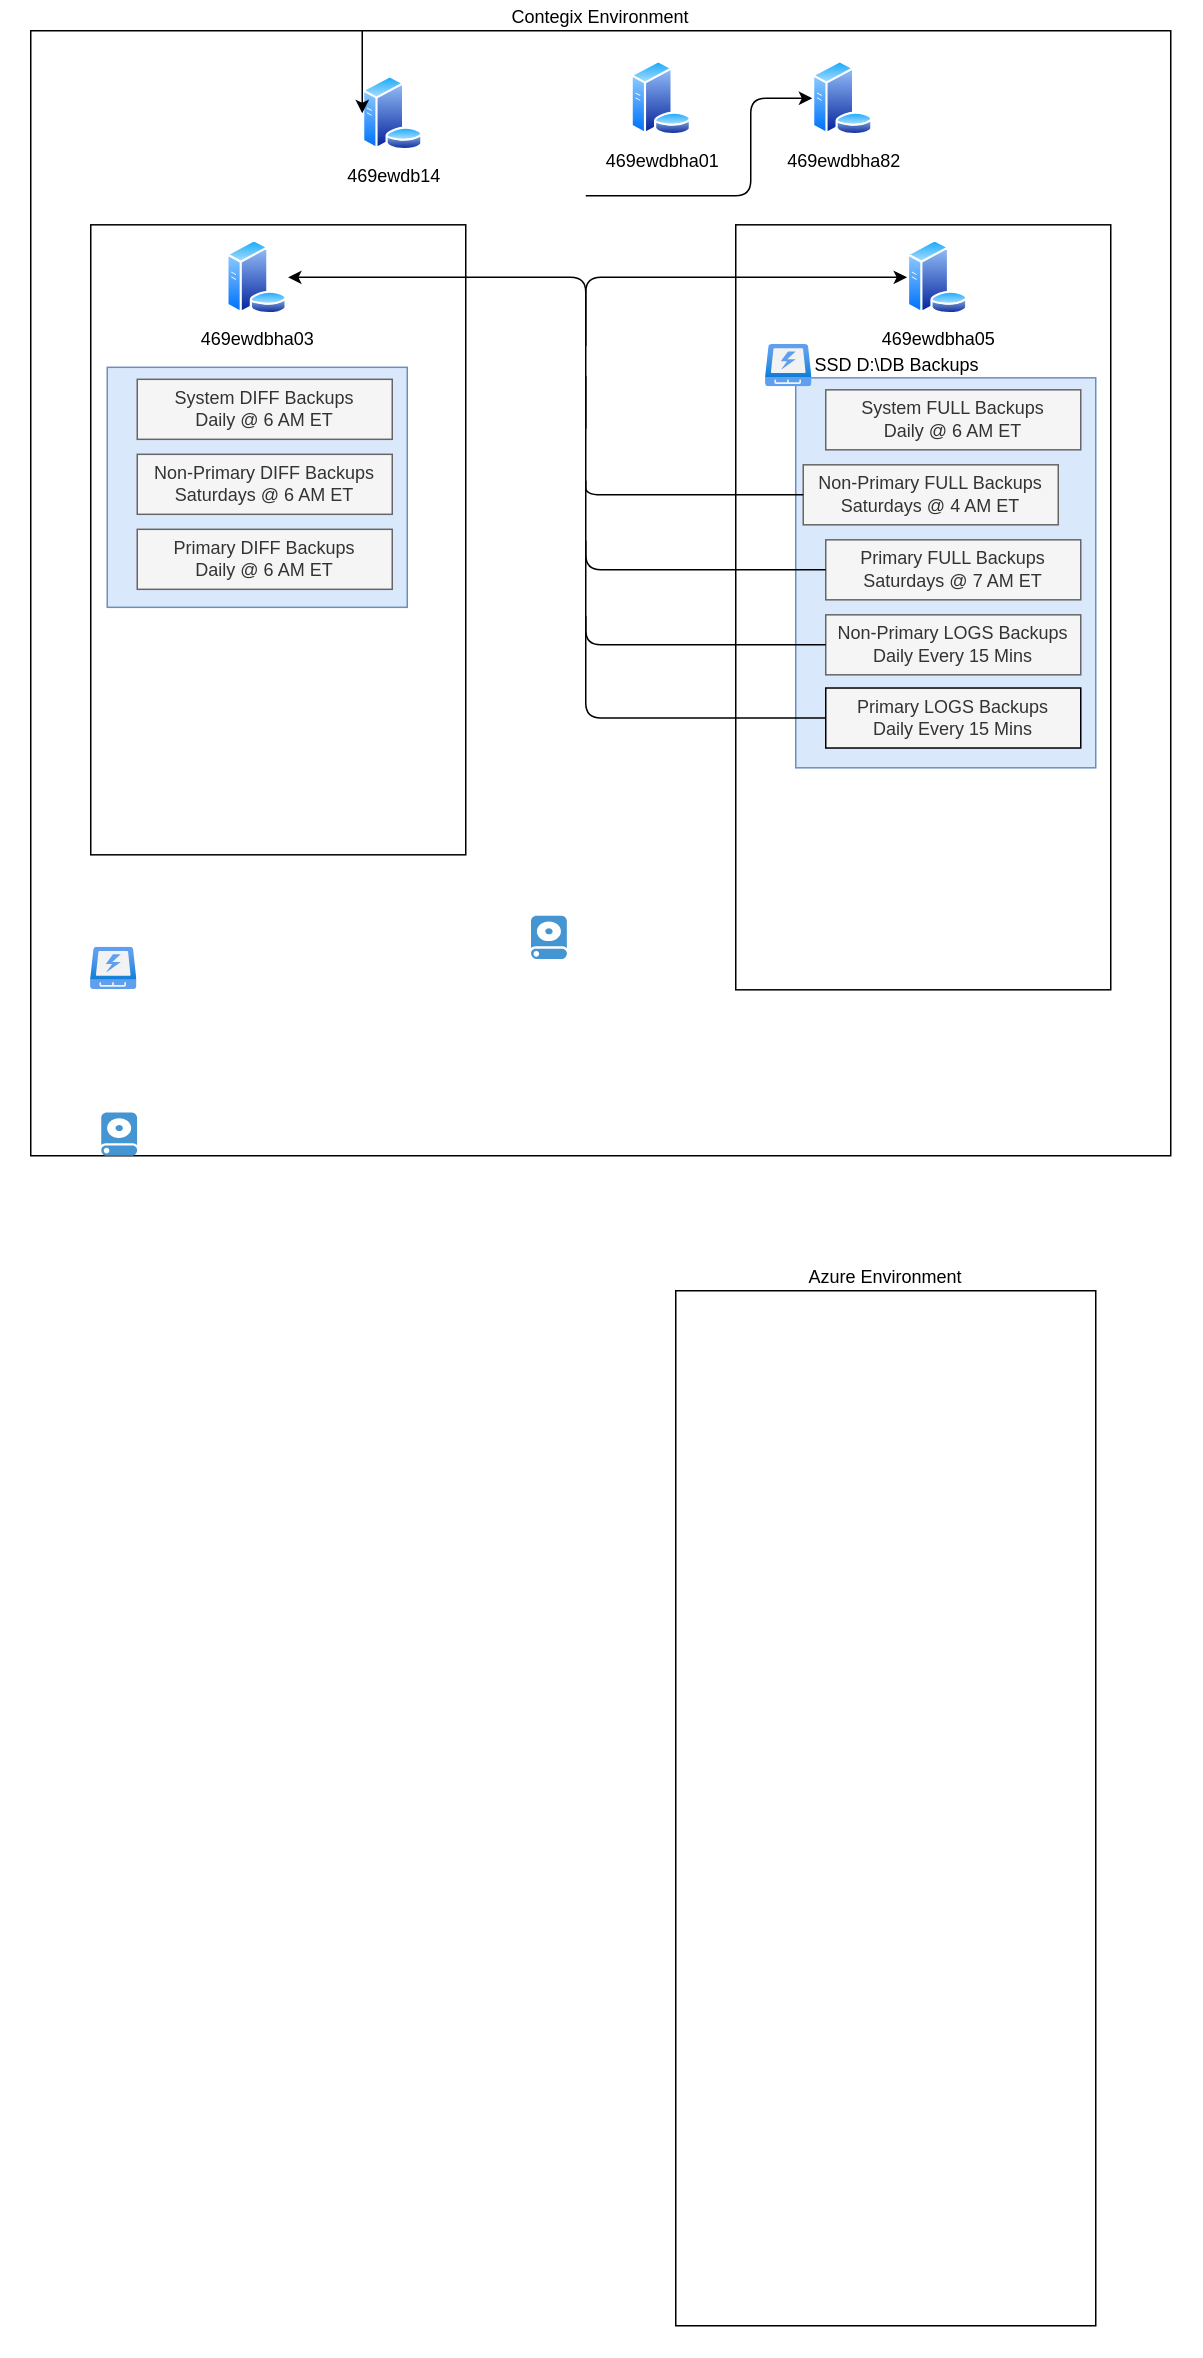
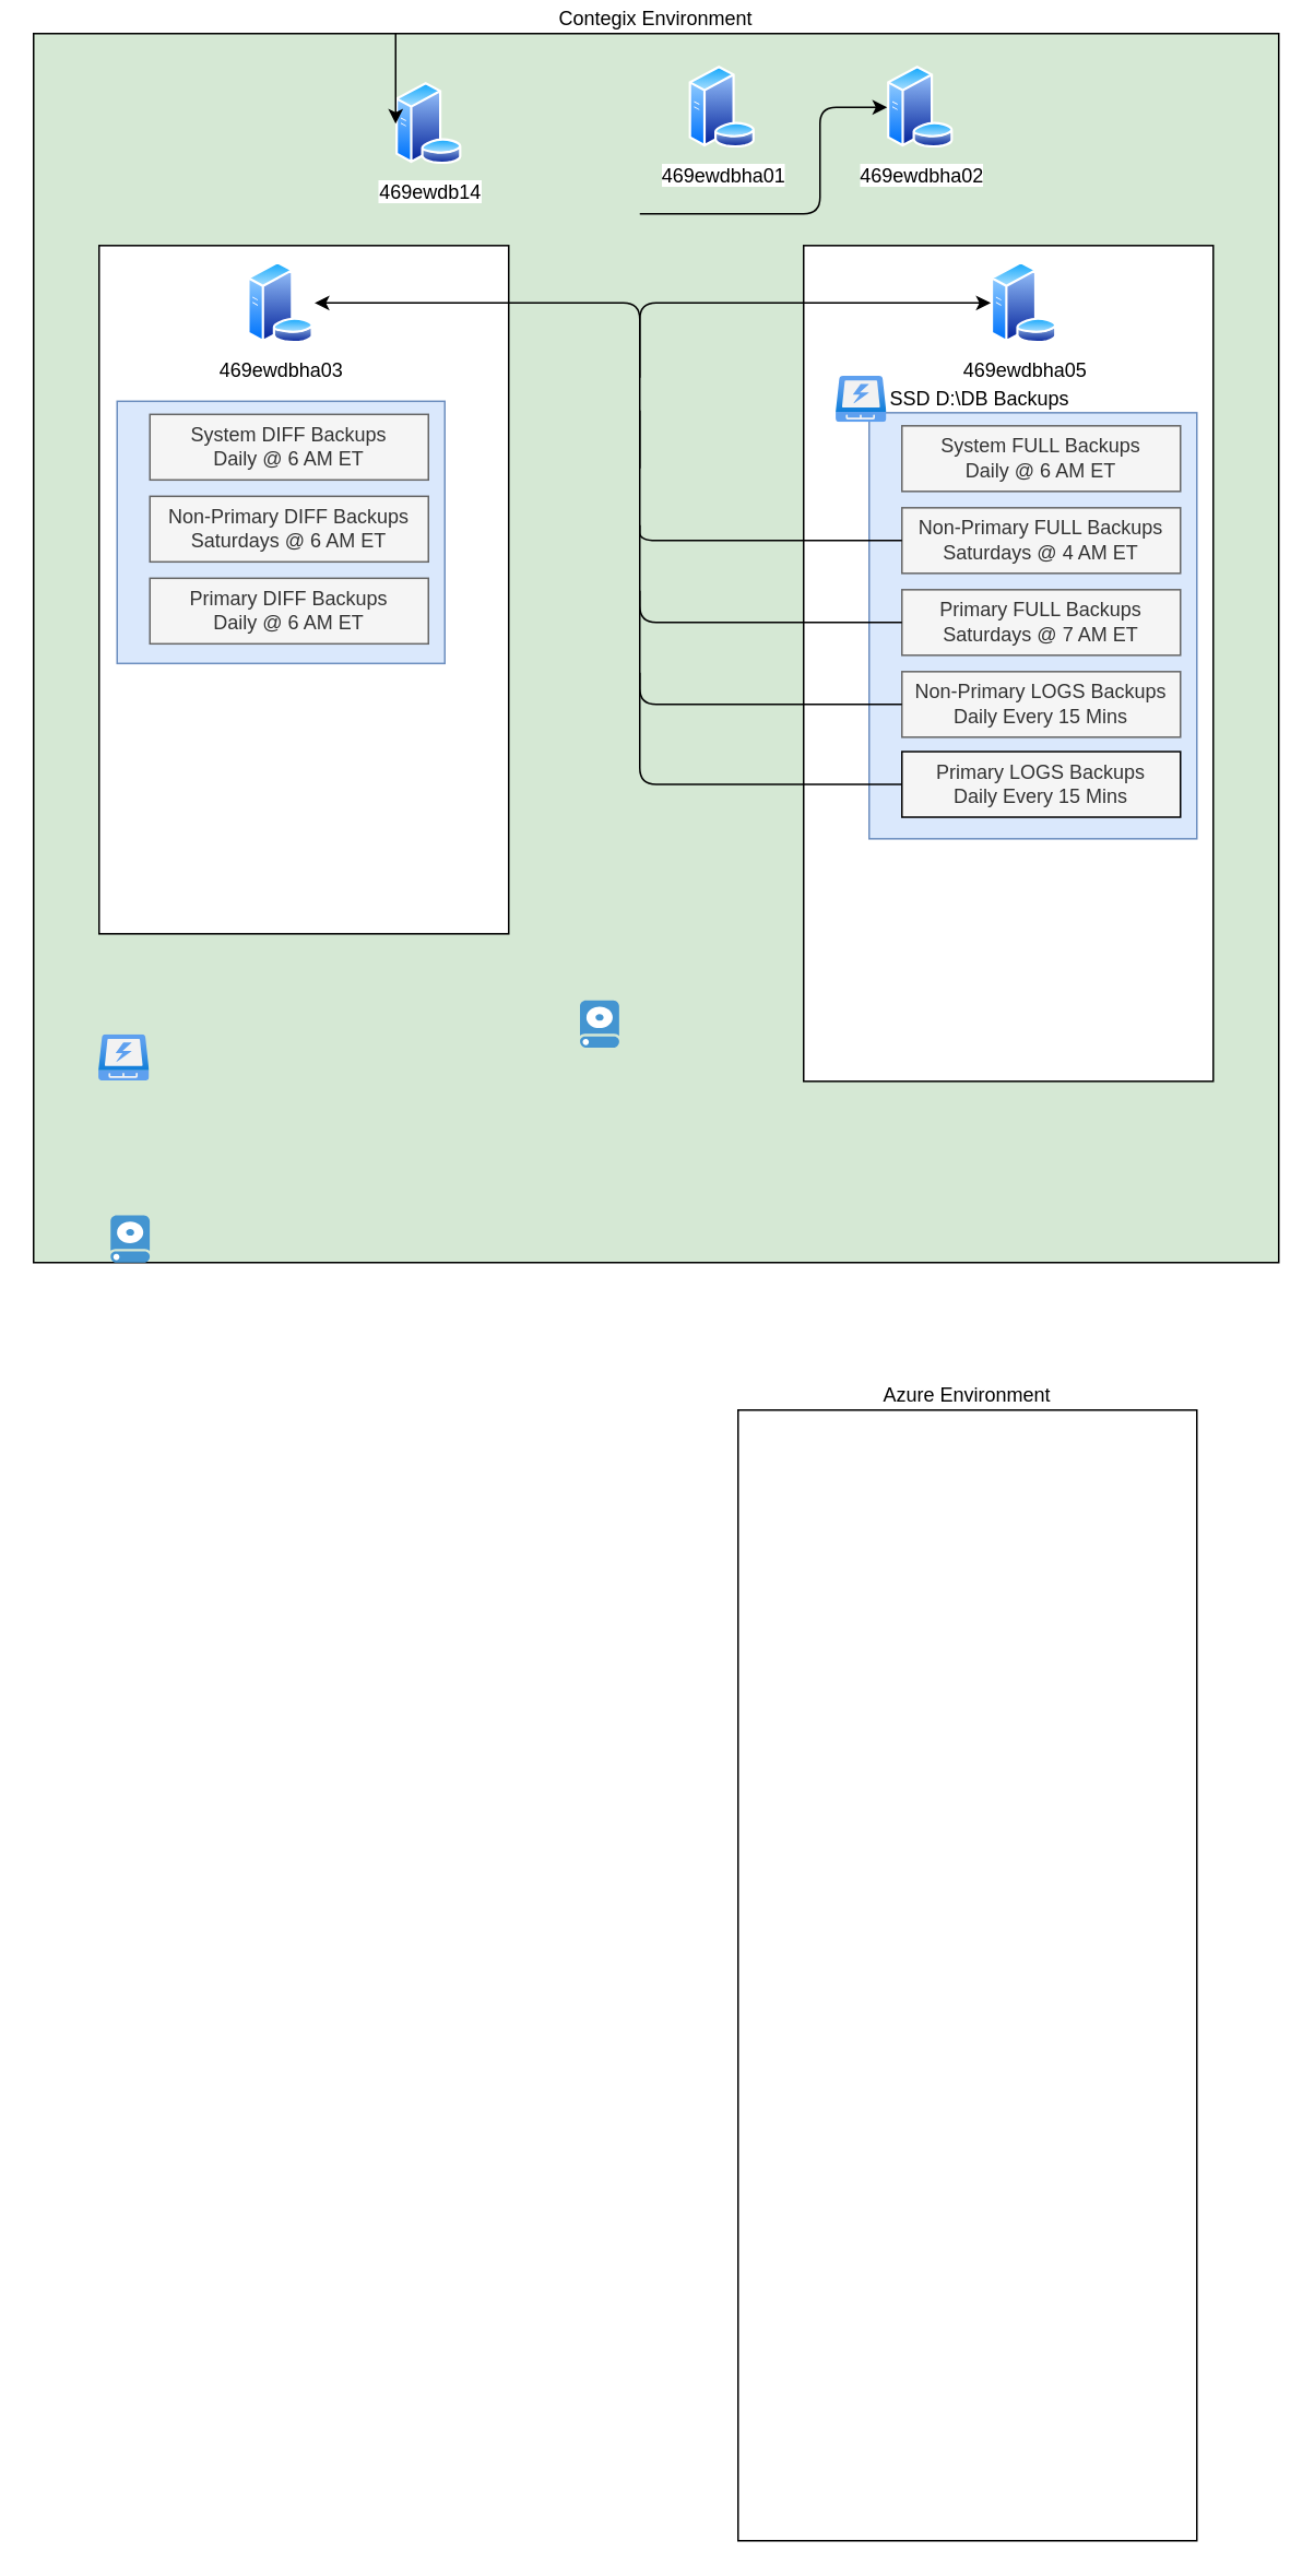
  <mxCell id="0" />
  <mxCell id="1" parent="0" />
  <mxCell id="2" value="Azure Environment" style="rounded=0;whiteSpace=wrap;html=1;labelPosition=center;verticalLabelPosition=top;align=center;verticalAlign=bottom;" parent="1" vertex="1"><mxGeometry x="450" y="860" width="280" height="690" as="geometry" /></mxCell>
- <mxCell id="3" value="Contegix Environment" style="rounded=0;whiteSpace=wrap;html=1;labelPosition=center;verticalLabelPosition=top;align=center;verticalAlign=bottom;" parent="1" vertex="1"><mxGeometry x="20" y="20" width="760" height="750" as="geometry" /></mxCell>
+ <mxCell id="3" value="Contegix Environment" style="rounded=0;whiteSpace=wrap;html=1;labelPosition=center;verticalLabelPosition=top;align=center;verticalAlign=bottom;fillColor=#d5e8d4;" parent="1" vertex="1"><mxGeometry x="20" y="20" width="760" height="750" as="geometry" /></mxCell>
  <mxCell id="4" value="469ewdb14" style="aspect=fixed;perimeter=ellipsePerimeter;html=1;align=center;shadow=0;dashed=0;spacingTop=3;image;image=img/lib/active_directory/database_server.svg;" parent="1" vertex="1"><mxGeometry x="241" y="50" width="41" height="50" as="geometry" /></mxCell>
- <mxCell id="5" value="469ewdbha82" style="aspect=fixed;perimeter=ellipsePerimeter;html=1;align=center;shadow=0;dashed=0;spacingTop=3;image;image=img/lib/active_directory/database_server.svg;" parent="1" vertex="1"><mxGeometry x="541" y="40" width="41" height="50" as="geometry" /></mxCell>
+ <mxCell id="5" value="469ewdbha02" style="aspect=fixed;perimeter=ellipsePerimeter;html=1;align=center;shadow=0;dashed=0;spacingTop=3;image;image=img/lib/active_directory/database_server.svg;" parent="1" vertex="1"><mxGeometry x="541" y="40" width="41" height="50" as="geometry" /></mxCell>
  <mxCell id="6" value="469ewdbha01" style="aspect=fixed;perimeter=ellipsePerimeter;html=1;align=center;shadow=0;dashed=0;spacingTop=3;image;image=img/lib/active_directory/database_server.svg;" parent="1" vertex="1"><mxGeometry x="420" y="40" width="41" height="50" as="geometry" /></mxCell>
  <mxCell id="7" value="" style="rounded=0;whiteSpace=wrap;html=1;" parent="1" vertex="1"><mxGeometry x="490" y="149.38" width="250" height="510" as="geometry" /></mxCell>
  <mxCell id="8" value="" style="rounded=0;whiteSpace=wrap;html=1;" parent="1" vertex="1"><mxGeometry x="60" y="149.38" width="250" height="420" as="geometry" /></mxCell>
  <mxCell id="9" value="469ewdbha05" style="aspect=fixed;perimeter=ellipsePerimeter;html=1;align=center;shadow=0;dashed=0;spacingTop=3;image;image=img/lib/active_directory/database_server.svg;labelBackgroundColor=none;labelBorderColor=none;" parent="1" vertex="1"><mxGeometry x="604.25" y="159.38" width="41" height="50" as="geometry" /></mxCell>
  <mxCell id="10" value="469ewdbha03" style="aspect=fixed;perimeter=ellipsePerimeter;html=1;align=center;shadow=0;dashed=0;spacingTop=3;image;image=img/lib/active_directory/database_server.svg;" parent="1" vertex="1"><mxGeometry x="150.5" y="159.38" width="41" height="50" as="geometry" /></mxCell>
  <mxCell id="11" value="" style="shadow=0;dashed=0;html=1;strokeColor=none;fillColor=#4495D1;labelPosition=center;verticalLabelPosition=bottom;verticalAlign=top;align=center;outlineConnect=0;shape=mxgraph.veeam.2d.hard_drive;" parent="1" vertex="1"><mxGeometry x="353.5" y="610" width="24" height="28.8" as="geometry" /></mxCell>
  <mxCell id="12" value="" style="aspect=fixed;html=1;points=[];align=center;image;fontSize=12;image=img/lib/azure2/general/SSD.svg;" parent="1" vertex="1"><mxGeometry x="60" y="631.2" width="31" height="28.18" as="geometry" /></mxCell>
  <mxCell id="13" value="" style="shadow=0;dashed=0;html=1;strokeColor=none;fillColor=#4495D1;labelPosition=center;verticalLabelPosition=bottom;verticalAlign=top;align=center;outlineConnect=0;shape=mxgraph.veeam.2d.hard_drive;" parent="1" vertex="1"><mxGeometry x="67" y="741.2" width="24" height="28.8" as="geometry" /></mxCell>
  <mxCell id="14" value="" style="rounded=0;whiteSpace=wrap;html=1;labelBackgroundColor=none;strokeColor=#6c8ebf;fillColor=#dae8fc;" parent="1" vertex="1"><mxGeometry x="530" y="251.38" width="200" height="260" as="geometry" /></mxCell>
  <mxCell id="15" value="System FULL Backups&lt;br&gt;Daily @ 6 AM ET" style="text;html=1;strokeColor=#666666;fillColor=#f5f5f5;align=center;verticalAlign=middle;whiteSpace=wrap;rounded=0;labelBackgroundColor=none;spacing=2;fontColor=#333333;labelBorderColor=none;" parent="1" vertex="1"><mxGeometry x="550" y="259.38" width="170" height="40" as="geometry" /></mxCell>
- <mxCell id="16" value="Non-Primary FULL Backups&lt;br&gt;Saturdays @ 4 AM ET" style="text;html=1;strokeColor=#666666;fillColor=#f5f5f5;align=center;verticalAlign=middle;whiteSpace=wrap;rounded=0;labelBackgroundColor=none;spacing=2;labelBorderColor=none;fontColor=#333333;" parent="1" vertex="1"><mxGeometry x="535" y="309.38" width="170" height="40" as="geometry" /></mxCell>
+ <mxCell id="16" value="Non-Primary FULL Backups&lt;br&gt;Saturdays @ 4 AM ET" style="text;html=1;strokeColor=#666666;fillColor=#f5f5f5;align=center;verticalAlign=middle;whiteSpace=wrap;rounded=0;labelBackgroundColor=none;spacing=2;labelBorderColor=none;fontColor=#333333;" parent="1" vertex="1"><mxGeometry x="550" y="309.38" width="170" height="40" as="geometry" /></mxCell>
  <mxCell id="17" value="Primary FULL Backups&lt;br&gt;Saturdays @ 7 AM ET" style="text;html=1;strokeColor=#666666;fillColor=#f5f5f5;align=center;verticalAlign=middle;whiteSpace=wrap;rounded=0;labelBackgroundColor=none;spacing=2;labelBorderColor=none;fontColor=#333333;" parent="1" vertex="1"><mxGeometry x="550" y="359.38" width="170" height="40" as="geometry" /></mxCell>
  <mxCell id="18" value="Non-Primary LOGS Backups&lt;br&gt;Daily Every 15 Mins" style="text;html=1;strokeColor=#666666;fillColor=#f5f5f5;align=center;verticalAlign=middle;whiteSpace=wrap;rounded=0;labelBackgroundColor=none;spacing=2;labelBorderColor=none;fontColor=#333333;" parent="1" vertex="1"><mxGeometry x="550" y="409.38" width="170" height="40" as="geometry" /></mxCell>
  <mxCell id="19" value="Primary LOGS Backups&lt;br&gt;Daily Every 15 Mins" style="text;html=1;strokeColor=default;fillColor=#f5f5f5;align=center;verticalAlign=middle;whiteSpace=wrap;rounded=0;labelBackgroundColor=none;spacing=2;padding-6;labelBorderColor=none;fontColor=#333333;" parent="1" vertex="1"><mxGeometry x="550" y="458.18" width="170" height="40" as="geometry" /></mxCell>
  <mxCell id="20" value="" style="edgeStyle=elbowEdgeStyle;elbow=horizontal;endArrow=classic;html=1;entryX=0;entryY=0.5;entryDx=0;entryDy=0;" parent="1" source="3" target="4" edge="1"><mxGeometry width="50" height="50" relative="1" as="geometry"><mxPoint x="250" y="220" as="sourcePoint" /><mxPoint x="80" y="140" as="targetPoint" /><Array as="points"><mxPoint x="130" y="180" /></Array></mxGeometry></mxCell>
  <mxCell id="21" value="" style="edgeStyle=segmentEdgeStyle;endArrow=none;html=1;exitX=0;exitY=0.5;exitDx=0;exitDy=0;endFill=0;" parent="1" source="16" edge="1"><mxGeometry width="50" height="50" relative="1" as="geometry"><mxPoint x="370" y="420" as="sourcePoint" /><mxPoint x="390" y="320" as="targetPoint" /><Array as="points"><mxPoint x="390" y="329" /><mxPoint x="390" y="320" /></Array></mxGeometry></mxCell>
  <mxCell id="22" value="" style="edgeStyle=segmentEdgeStyle;endArrow=classic;html=1;entryX=0;entryY=0.5;entryDx=0;entryDy=0;" parent="1" target="9" edge="1"><mxGeometry width="50" height="50" relative="1" as="geometry"><mxPoint x="390" y="230" as="sourcePoint" /><mxPoint x="420" y="370" as="targetPoint" /><Array as="points"><mxPoint x="390" y="184" /></Array></mxGeometry></mxCell>
  <mxCell id="23" value="" style="edgeStyle=elbowEdgeStyle;elbow=horizontal;endArrow=classic;html=1;entryX=0;entryY=0.5;entryDx=0;entryDy=0;" parent="1" target="5" edge="1"><mxGeometry width="50" height="50" relative="1" as="geometry"><mxPoint x="390" y="130" as="sourcePoint" /><mxPoint x="320" y="200" as="targetPoint" /><Array as="points"><mxPoint x="500" y="110" /><mxPoint x="360" y="190" /></Array></mxGeometry></mxCell>
  <mxCell id="24" value="" style="edgeStyle=segmentEdgeStyle;endArrow=none;html=1;exitX=0;exitY=0.5;exitDx=0;exitDy=0;endFill=0;" parent="1" source="17" edge="1"><mxGeometry width="50" height="50" relative="1" as="geometry"><mxPoint x="240" y="490" as="sourcePoint" /><mxPoint x="390" y="250" as="targetPoint" /></mxGeometry></mxCell>
  <mxCell id="25" value="" style="edgeStyle=segmentEdgeStyle;endArrow=none;html=1;exitX=0;exitY=0.5;exitDx=0;exitDy=0;endFill=0;" parent="1" source="18" edge="1"><mxGeometry width="50" height="50" relative="1" as="geometry"><mxPoint x="250" y="600" as="sourcePoint" /><mxPoint x="390" y="410" as="targetPoint" /></mxGeometry></mxCell>
  <mxCell id="26" value="" style="edgeStyle=segmentEdgeStyle;endArrow=none;html=1;exitX=0;exitY=0.5;exitDx=0;exitDy=0;endFill=0;" parent="1" source="19" edge="1"><mxGeometry width="50" height="50" relative="1" as="geometry"><mxPoint x="240" y="700" as="sourcePoint" /><mxPoint x="390" y="360" as="targetPoint" /></mxGeometry></mxCell>
  <mxCell id="27" value="SSD D:\DB Backups" style="aspect=fixed;html=1;points=[];align=left;image;fontSize=12;image=img/lib/azure2/general/SSD.svg;labelPosition=right;verticalLabelPosition=middle;verticalAlign=middle;" parent="1" vertex="1"><mxGeometry x="510" y="229.38" width="31" height="28.18" as="geometry" /></mxCell>
  <mxCell id="28" value="" style="rounded=0;whiteSpace=wrap;html=1;labelBackgroundColor=none;strokeColor=#6c8ebf;fillColor=#dae8fc;" parent="1" vertex="1"><mxGeometry x="71" y="244.38" width="200" height="160" as="geometry" /></mxCell>
  <mxCell id="29" value="System DIFF Backups&lt;br&gt;Daily @ 6 AM ET" style="text;html=1;strokeColor=#666666;fillColor=#f5f5f5;align=center;verticalAlign=middle;whiteSpace=wrap;rounded=0;labelBackgroundColor=none;spacing=2;fontColor=#333333;labelBorderColor=none;" parent="1" vertex="1"><mxGeometry x="91" y="252.38" width="170" height="40" as="geometry" /></mxCell>
  <mxCell id="30" value="Non-Primary DIFF Backups&lt;br&gt;Saturdays @ 6 AM ET" style="text;html=1;strokeColor=#666666;fillColor=#f5f5f5;align=center;verticalAlign=middle;whiteSpace=wrap;rounded=0;labelBackgroundColor=none;spacing=2;labelBorderColor=none;fontColor=#333333;" parent="1" vertex="1"><mxGeometry x="91" y="302.38" width="170" height="40" as="geometry" /></mxCell>
  <mxCell id="31" value="Primary DIFF Backups&lt;br&gt;Daily @ 6 AM ET" style="text;html=1;strokeColor=#666666;fillColor=#f5f5f5;align=center;verticalAlign=middle;whiteSpace=wrap;rounded=0;labelBackgroundColor=none;spacing=2;labelBorderColor=none;fontColor=#333333;" parent="1" vertex="1"><mxGeometry x="91" y="352.38" width="170" height="40" as="geometry" /></mxCell>
  <mxCell id="32" value="" style="edgeStyle=segmentEdgeStyle;endArrow=classic;html=1;entryX=1;entryY=0.5;entryDx=0;entryDy=0;" parent="1" target="10" edge="1"><mxGeometry width="50" height="50" relative="1" as="geometry"><mxPoint x="390" y="230" as="sourcePoint" /><mxPoint x="380" y="240" as="targetPoint" /><Array as="points"><mxPoint x="390" y="290" /><mxPoint x="390" y="184" /></Array></mxGeometry></mxCell>
